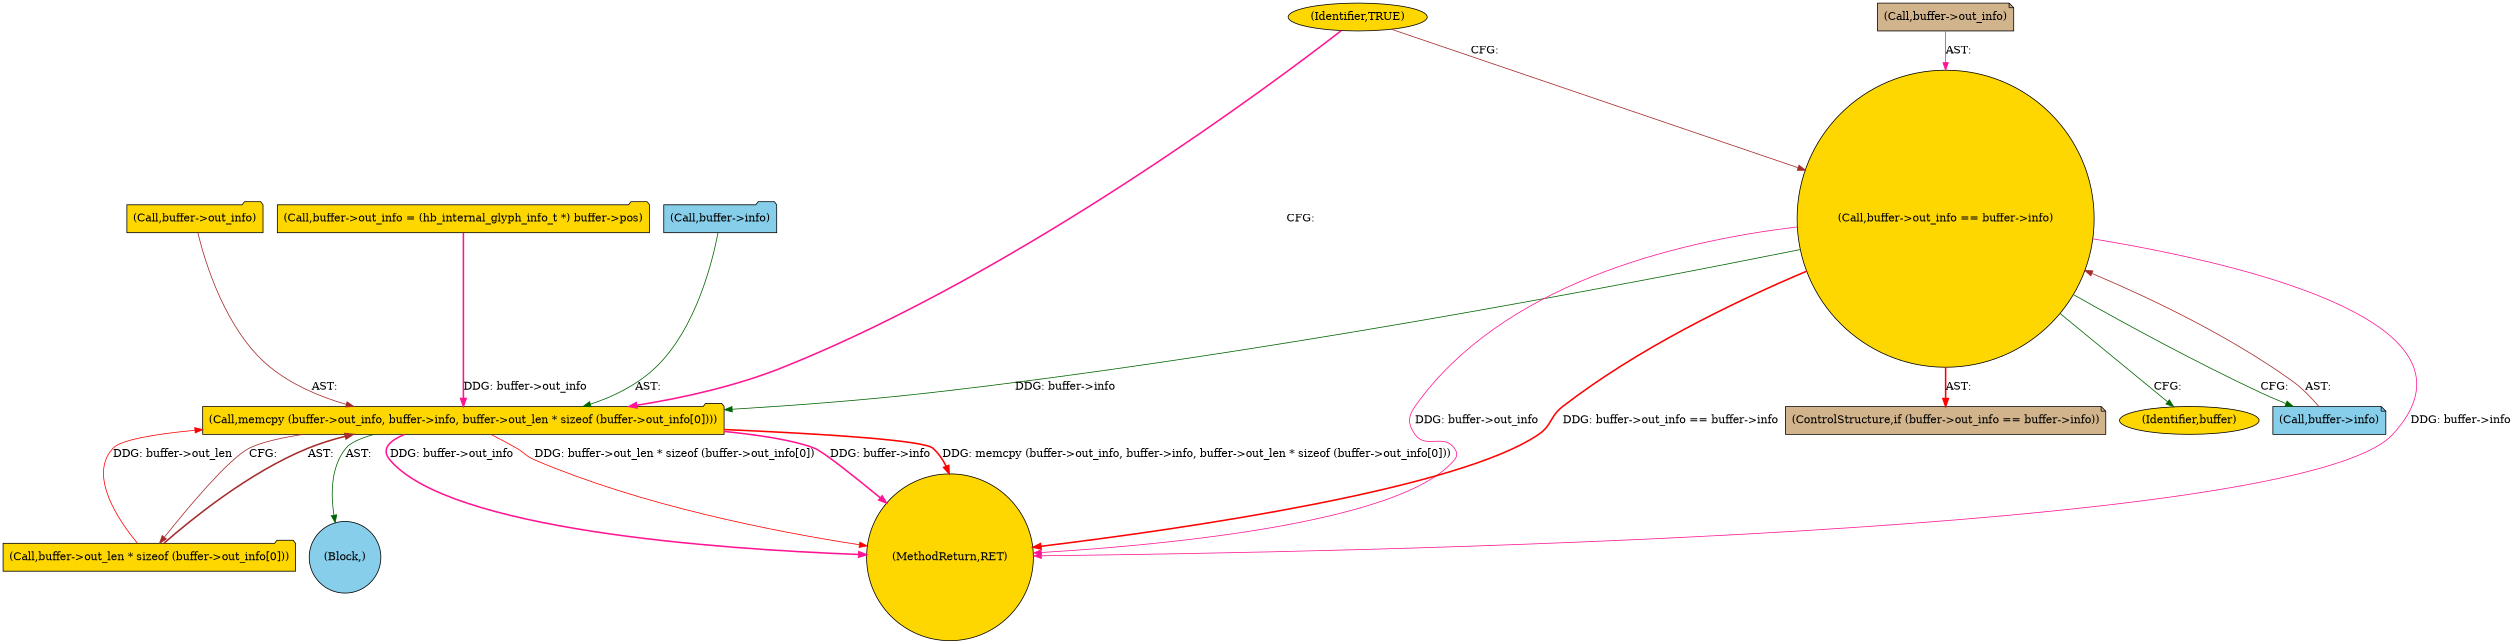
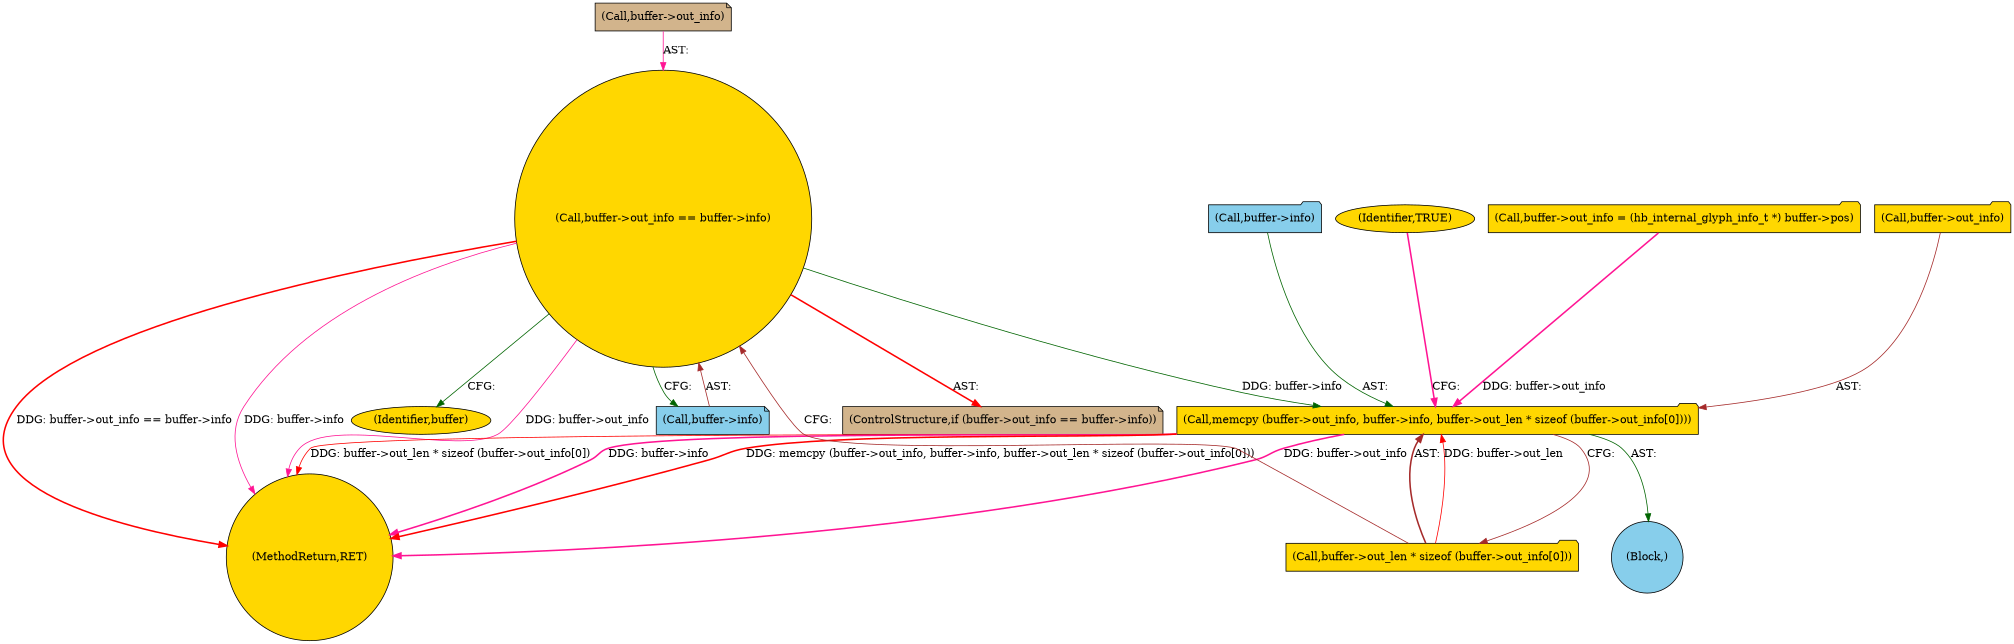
  digraph {
    node [fillcolor=gold shape=folder style=filled]
    edge [color=deeppink style=solid]
    n1 [label="(Call,buffer->out_info == buffer->info)" shape=circle]
    n2 [label="(Call,memcpy (buffer->out_info, buffer->info, buffer->out_len * sizeof (buffer->out_info[0])))"]
    n3 [fillcolor=skyblue label="(Call,buffer->info)" shape=note]
    n4 [label="(MethodReturn,RET)" shape=circle]
    n5 [fillcolor=tan label="(ControlStructure,if (buffer->out_info == buffer->info))" shape=note]
    n6 [label="(Identifier,buffer)" shape=ellipse]
    n7 [label="(Call,buffer->out_len * sizeof (buffer->out_info[0]))"]
    n8 [fillcolor=skyblue label="(Block,)" shape=circle]
    n9 [label="(Call,buffer->out_info)"]
    n10 [fillcolor=tan label="(Call,buffer->out_info)" shape=note]
    n11 [fillcolor=skyblue label="(Call,buffer->info)"]
    n12 [label="(Identifier,TRUE)" shape=ellipse]
    n13 [label="(Call,buffer->out_info = (hb_internal_glyph_info_t *) buffer->pos)"]
    n1 -> n2 [color=darkgreen label="DDG: buffer->info"]
    n1 -> n3 [color=darkgreen label="CFG: "]
    n1 -> n4 [label="DDG: buffer->info"]
    n1 -> n4 [label="DDG: buffer->out_info"]
    n1 -> n4 [color=red label="DDG: buffer->out_info == buffer->info" style=bold]
    n1 -> n5 [color=red label="AST: " style=bold]
    n1 -> n6 [color=darkgreen label="CFG: "]
    n2 -> n4 [color=red label="DDG: buffer->out_len * sizeof (buffer->out_info[0])"]
    n2 -> n4 [label="DDG: buffer->info" style=bold]
    n2 -> n4 [color=red label="DDG: memcpy (buffer->out_info, buffer->info, buffer->out_len * sizeof (buffer->out_info[0]))" style=bold]
    n2 -> n4 [label="DDG: buffer->out_info" style=bold]
    n2 -> n7 [color=brown label="CFG: "]
    n2 -> n8 [color=darkgreen label="AST: "]
    n3 -> n1 [color=brown label="AST: "]
    n7 -> n2 [color=brown label="AST: " style=bold]
    n7 -> n2 [color=red label="DDG: buffer->out_len"]
    n9 -> n2 [color=brown label="AST: "]
    n10 -> n1 [label="AST: "]
    n11 -> n2 [color=darkgreen label="AST: "]
-   n12 -> n1 [color=brown label="CFG: "]
+   n7 -> n1 [color=brown label="CFG: "]
    n12 -> n2 [label="CFG: " style=bold]
    n13 -> n2 [label="DDG: buffer->out_info" style=bold]
  }
